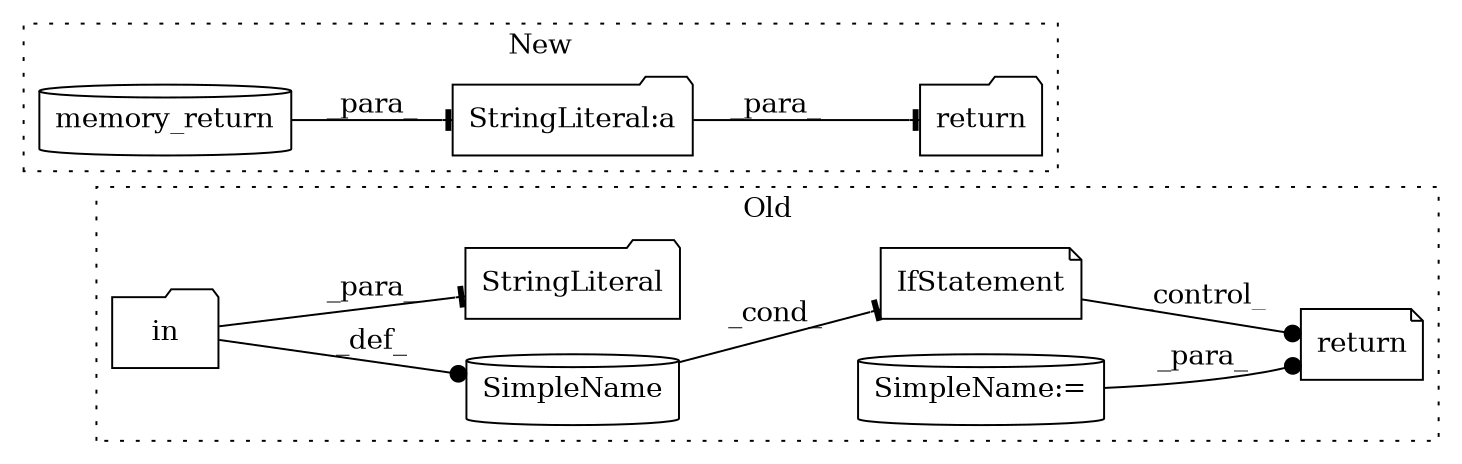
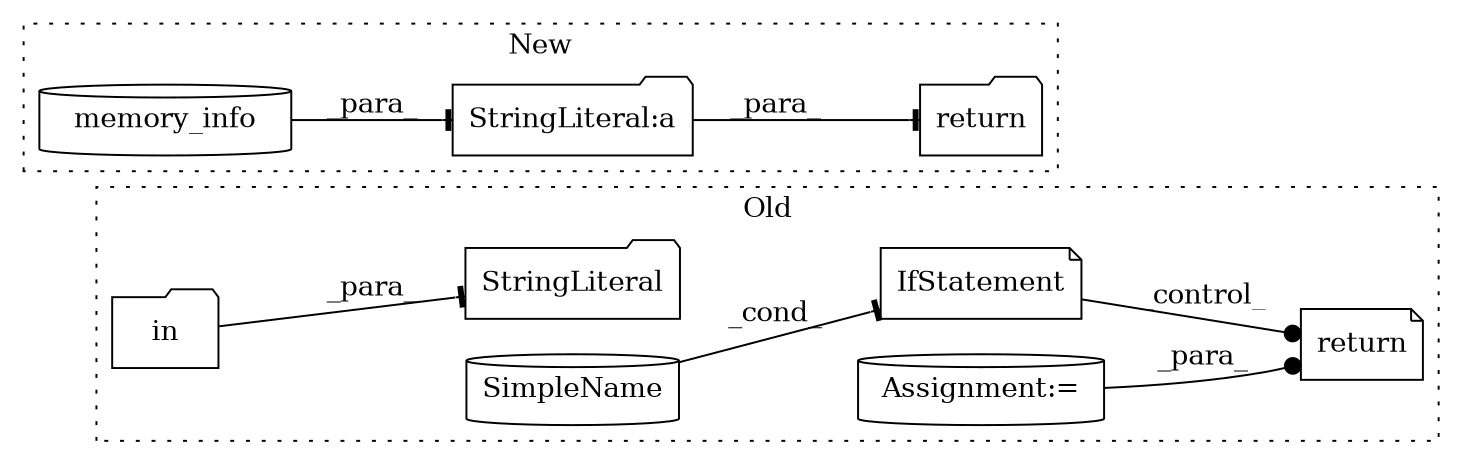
  digraph {
    rankdir=LR
    node [a=41 l=7 s=457 shape=folder]
    edge [arrowhead=tee]
    n1 [a=25 l="8,2" label=IfStatement s="449,487" shape=note]
    n2 [a=42 label=SimpleName shape=cylinder l="" s=""]
    n3 [label=return s=497 shape=note]
    n4 [a=105 l=30 label=in]
    n5 [a=45 label=StringLiteral]
-   n6 [a=7 l=1 label="SimpleName:=" s=419 shape=cylinder]
-   n7 [a=32 l=13 label=memory_return s=493 shape=cylinder]
+   n6 [a=7 l=1 label="Assignment:=" s=419 shape=cylinder]
+   n7 [a=32 l=13 label=memory_info s=493 shape=cylinder]
    n8 [a=27 l=3 label="StringLiteral:a" s=530]
    n9 [label=return s=516]
    subgraph cluster_1 {
      label=Old
      style=dotted
      n1
      n2
      n3
      n4
      n5
      n6
    }
    subgraph cluster_2 {
      label=New
      style=dotted
      n7
      n8
      n9
    }
    n1 -> n3 [arrowhead=dot label=_control_]
    n2 -> n1 [label=_cond_]
-   n4 -> n2 [arrowhead=dot label=_def_]
    n4 -> n5 [label=_para_]
    n6 -> n3 [arrowhead=dot label=_para_]
    n7 -> n8 [label=_para_]
    n8 -> n9 [label=_para_]
  }
